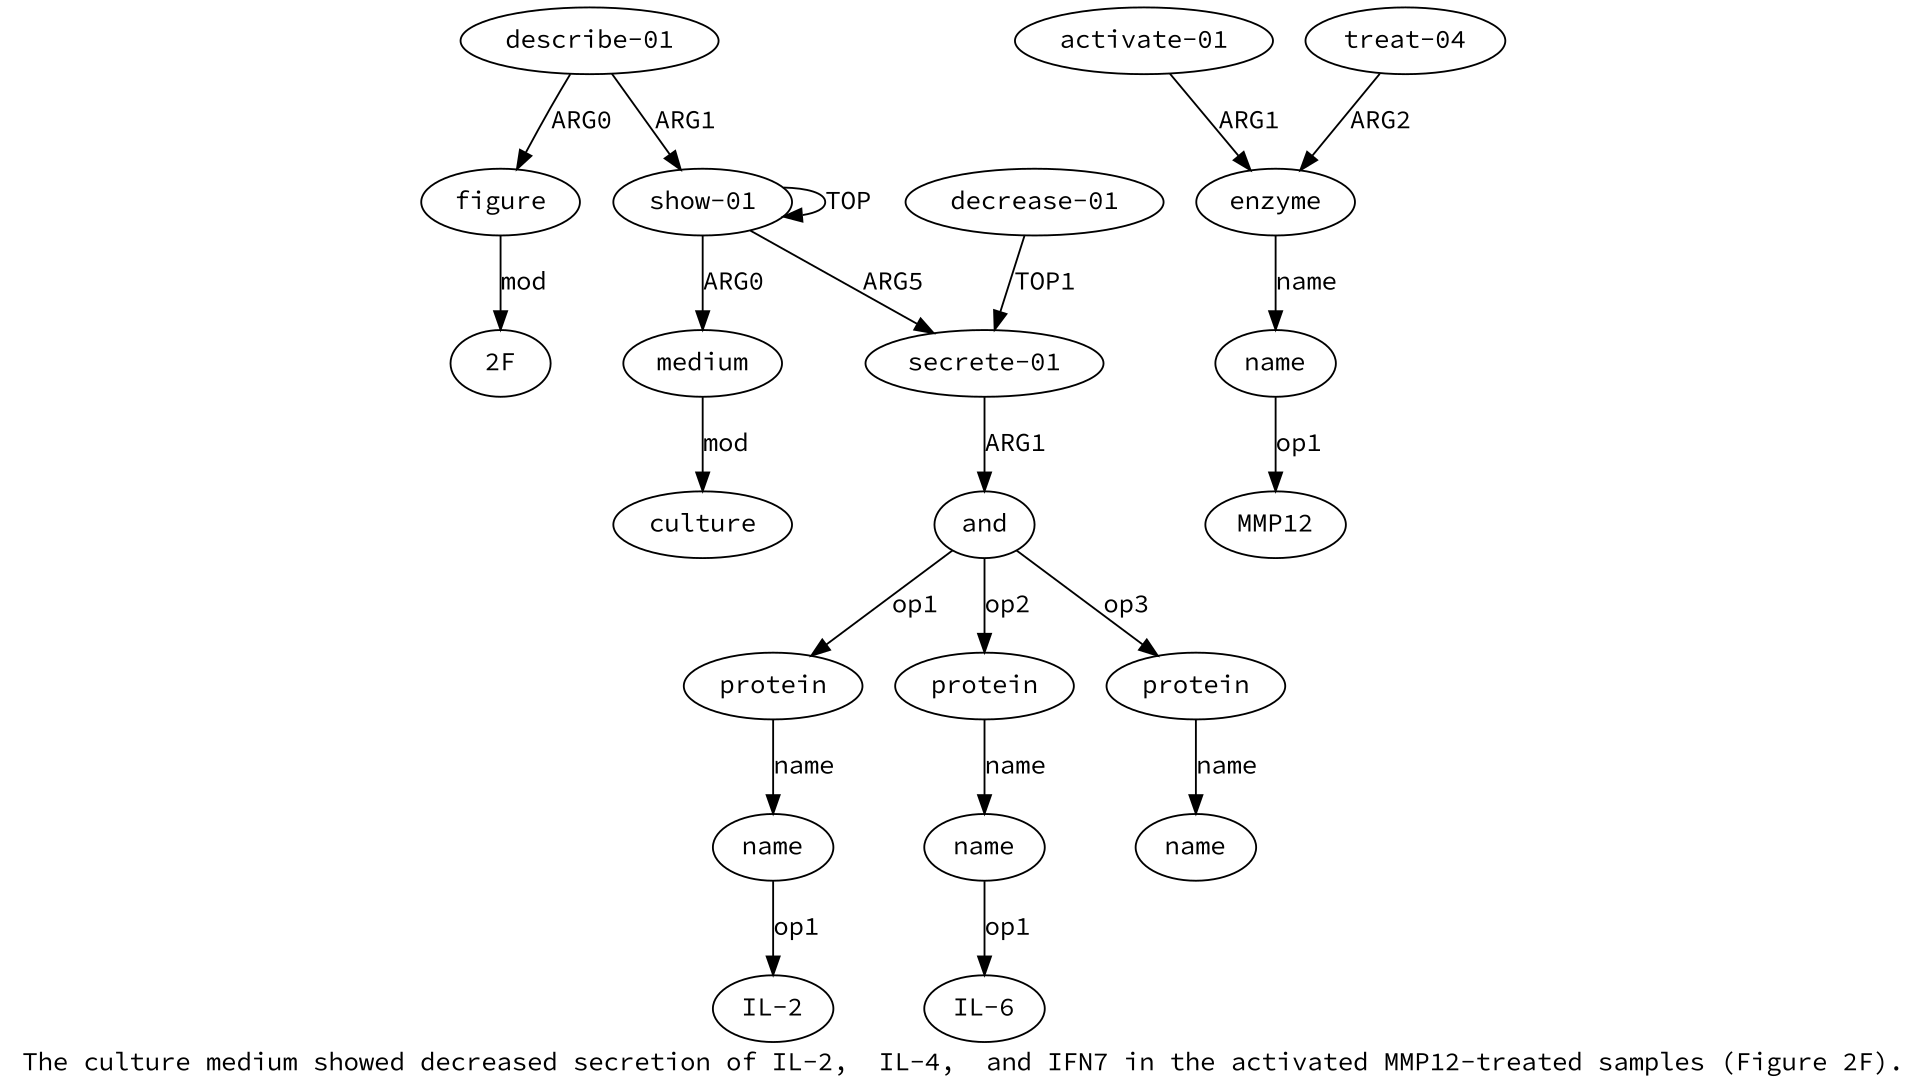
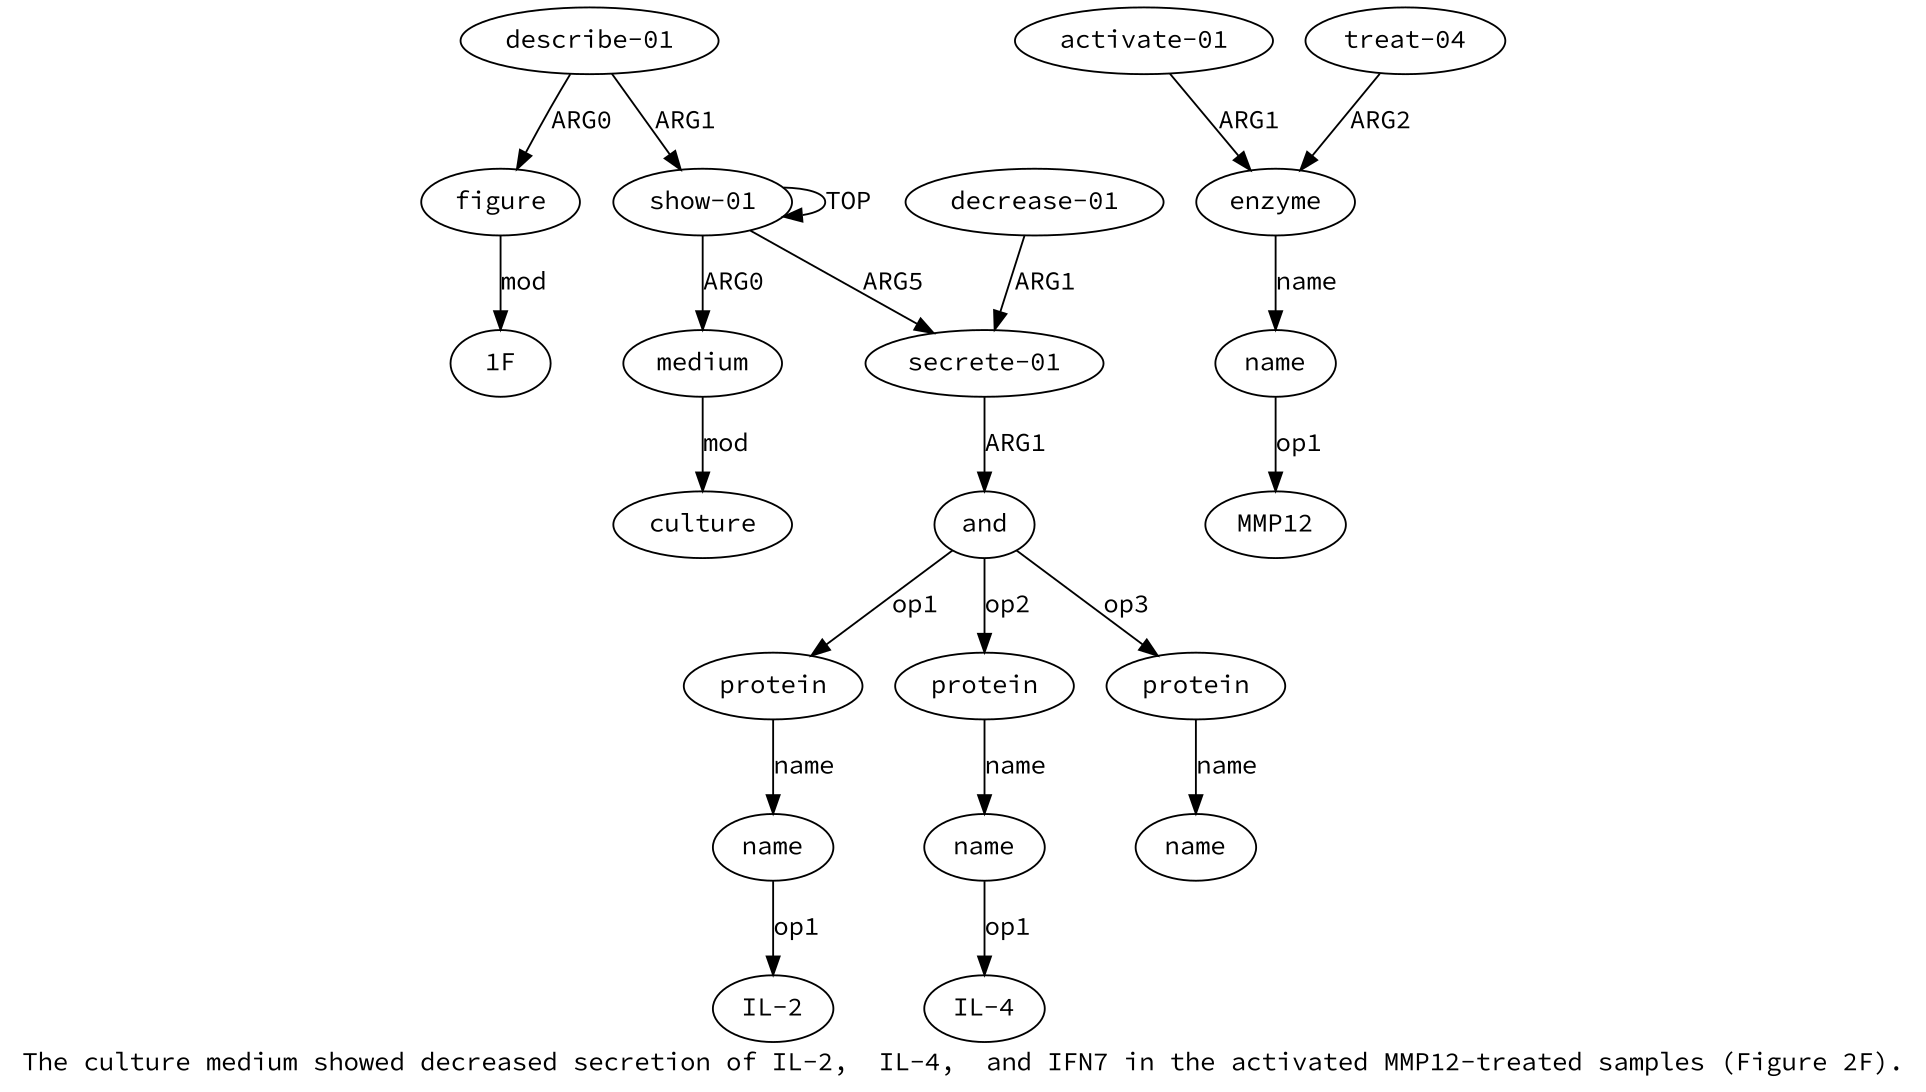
  digraph {
    fontname="Source Code Pro"
    label="The culture medium showed decreased secretion of IL-2,  IL-4,  and IFN7 in the activated MMP12-treated samples (Figure 2F)."
    node [color=black fontname="Source Code Pro" gold_ind=-1 gold_label=name test_ind=-1 test_label=name]
    edge [color=black fontname="Source Code Pro" gold_label=ARG1 test_label=ARG1]
-   n1 [gold_label="2F" label="2F" test_label="2F"]
+   n1 [gold_label="2F" label="1F" test_label="2F"]
    n2 [gold_label="IL-2" label="IL-2" test_label="IL-2"]
-   n3 [gold_label="IL-4" label="IL-6" test_label="IL-4"]
+   n3 [gold_label="IL-4" label="IL-4" test_label="IL-4"]
    n4 [gold_ind=15 label=name test_ind=15]
    n5 [gold_label=MMP12 label=MMP12 test_label=MMP12]
    n6 [gold_ind=14 gold_label=enzyme label=enzyme test_ind=14 test_label=enzyme]
    n7 [gold_ind=17 gold_label="describe-01" label="describe-01" test_ind=17 test_label="describe-01"]
    n8 [gold_ind=18 gold_label=figure label=figure test_ind=18 test_label=figure]
    n9 [gold_ind=0 gold_label="show-01" label="show-01" test_ind=0 test_label="show-01"]
    n10 [gold_ind=3 gold_label="secrete-01" label="secrete-01" test_ind=3 test_label="secrete-01"]
    n11 [gold_ind=1 gold_label=medium label=medium test_ind=1 test_label=medium]
    n12 [gold_ind=4 gold_label=and label=and test_ind=4 test_label=and]
    n13 [gold_ind=2 gold_label=culture label=culture test_ind=2 test_label=culture]
    n14 [gold_ind=16 gold_label="activate-01" label="activate-01" test_ind=16 test_label="activate-01"]
    n15 [gold_ind=11 gold_label="decrease-01" label="decrease-01" test_ind=11 test_label="decrease-01"]
    n16 [gold_ind=5 gold_label=protein label=protein test_ind=5 test_label=protein]
    n17 [gold_ind=7 gold_label=protein label=protein test_ind=7 test_label=protein]
    n18 [gold_ind=9 gold_label=protein label=protein test_ind=9 test_label=protein]
    n19 [gold_ind=10 label=name test_ind=10]
    n20 [gold_ind=13 gold_label="treat-04" label="treat-04" test_ind=13 test_label="treat-04"]
    n21 [gold_ind=6 label=name test_ind=6]
    n22 [gold_ind=8 label=name test_ind=8]
    n4 -> n5 [gold_label=op1 label=op1 test_label=op1]
    n6 -> n4 [gold_label=name label=name test_label=name]
    n7 -> n8 [gold_label=ARG0 label=ARG0 test_label=ARG0]
    n7 -> n9 [label=ARG1]
    n8 -> n1 [gold_label=mod label=mod test_label=mod]
    n9 -> n9 [gold_label=TOP label=TOP test_label=TOP]
    n9 -> n10 [label=ARG5]
    n9 -> n11 [gold_label=ARG0 label=ARG0 test_label=ARG0]
    n10 -> n12 [label=ARG1]
    n11 -> n13 [gold_label=mod label=mod test_label=mod]
    n12 -> n16 [gold_label=op1 label=op1 test_label=op1]
    n12 -> n17 [gold_label=op2 label=op2 test_label=op2]
    n12 -> n18 [gold_label=op3 label=op3 test_label=op3]
    n14 -> n6 [label=ARG1]
-   n15 -> n10 [label=TOP1]
+   n15 -> n10 [label=ARG1]
    n16 -> n21 [gold_label=name label=name test_label=name]
    n17 -> n22 [gold_label=name label=name test_label=name]
    n18 -> n19 [gold_label=name label=name test_label=name]
    n20 -> n6 [gold_label=ARG2 label=ARG2 test_label=ARG2]
    n21 -> n2 [gold_label=op1 label=op1 test_label=op1]
    n22 -> n3 [gold_label=op1 label=op1 test_label=op1]
  }
